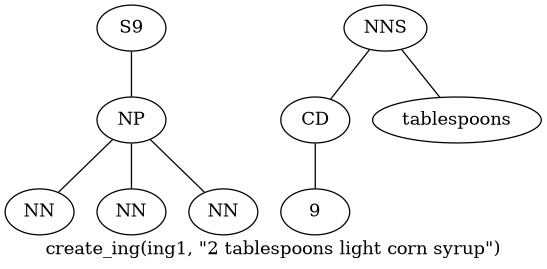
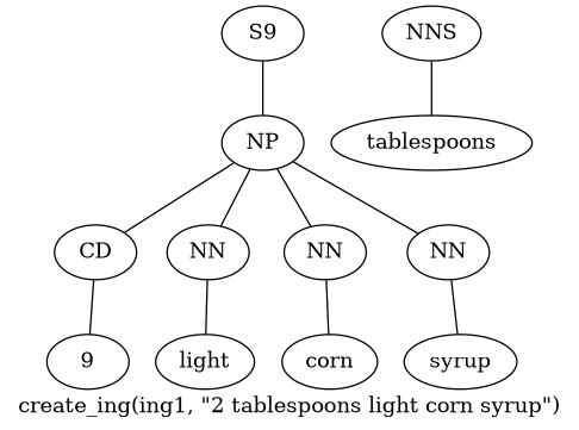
  graph {
    label="create_ing(ing1, \"2 tablespoons light corn syrup\")"
    n1 [label=S9]
    n2 [label=NP]
    n3 [label=CD]
    n4 [label=NN]
    n5 [label=NN]
    n6 [label=NN]
    n7 [label=9]
    n8 [label=NNS]
    n9 [label=tablespoons]
+   n10 [label=light]
+   n11 [label=corn]
+   n12 [label=syrup]
    n1 -- n2
-   n8 -- n3
+   n2 -- n3
    n2 -- n4
    n2 -- n5
    n2 -- n6
    n3 -- n7
+   n4 -- n10
+   n5 -- n11
+   n6 -- n12
    n8 -- n9
  }
